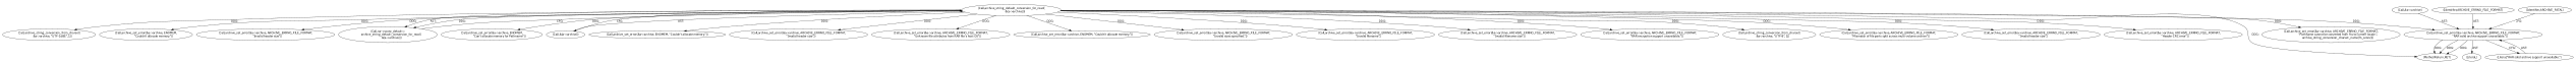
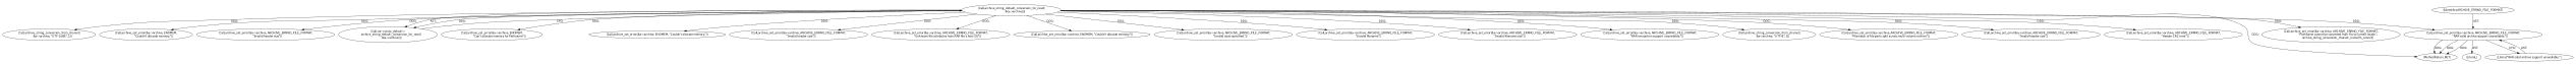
  digraph {
    fontname="IBM Plex Sans"
    node [fontname="IBM Plex Sans"]
    edge [fontname="IBM Plex Sans"]
    n1 [label="(Call,archive_set_error(&a->archive, ARCHIVE_ERRNO_FILE_FORMAT,\n                      \"RAR solid archive support unavailable.\"))"]
    n2 [label="(MethodReturn,RET)"]
    n3 [label="(Literal,)"]
    n4 [label="(Literal,\"RAR solid archive support unavailable.\")"]
    n5 [label="(Call,archive_string_default_conversion_for_read(\n            &(a->archive)))"]
    n6 [label="(Call,archive_set_error(&a->archive, ARCHIVE_ERRNO_FILE_FORMAT,\n                      \"Pathname cannot be converted from %s to current locale.\",\n                      archive_string_conversion_charset_name(fn_sconv)))"]
    n7 [label="(Call,archive_string_conversion_from_charset(\n           &a->archive, \"UTF-16BE\", 1))"]
    n8 [label="(Call,archive_set_error(&a->archive, ENOMEM,\n                        \"Couldn't allocate memory.\"))"]
    n9 [label="(Call,archive_set_error(&a->archive, ARCHIVE_ERRNO_FILE_FORMAT,\n      \"Invalid header size\"))"]
    n10 [label="(Call,rar->sconv_default =\n          archive_string_default_conversion_for_read(\n            &(a->archive)))"]
    n11 [label="(Call,archive_set_error(&a->archive, ENOMEM,\n                        \"Can't allocate memory for Pathname\"))"]
-   n12 [label="(Call,&(a->archive))"]
    n13 [label="(Call,archive_set_error(&a->archive, ENOMEM, \"Couldn't allocate memory.\"))"]
    n14 [label="(Call,archive_set_error(&a->archive, ARCHIVE_ERRNO_FILE_FORMAT,\n        \"Invalid header size\"))"]
    n15 [label="(Call,archive_set_error(&a->archive, ARCHIVE_ERRNO_FILE_FORMAT,\n                      \"Unknown file attributes from RAR file's host OS\"))"]
    n16 [label="(Call,archive_set_error(&a->archive, ENOMEM, \"Couldn't allocate memory.\"))"]
    n17 [label="(Call,archive_set_error(&a->archive, ARCHIVE_ERRNO_FILE_FORMAT,\n                      \"Invalid sizes specified.\"))"]
    n18 [label="(Call,archive_set_error(&a->archive, ARCHIVE_ERRNO_FILE_FORMAT,\n          \"Invalid filename\"))"]
    n19 [label="(Call,archive_set_error(&a->archive, ARCHIVE_ERRNO_FILE_FORMAT,\n      \"Invalid filename size\"))"]
    n20 [label="(Call,archive_set_error(&a->archive, ARCHIVE_ERRNO_FILE_FORMAT,\n                      \"RAR encryption support unavailable.\"))"]
    n21 [label="(Call,archive_string_conversion_from_charset(\n           &a->archive, \"UTF-8\", 1))"]
    n22 [label="(Call,archive_set_error(&a->archive, ARCHIVE_ERRNO_FILE_FORMAT,\n      \"Mismatch of file parts split across multi-volume archive\"))"]
    n23 [label="(Call,archive_set_error(&a->archive, ARCHIVE_ERRNO_FILE_FORMAT,\n        \"Invalid header size\"))"]
    n24 [label="(Call,archive_set_error(&a->archive, ARCHIVE_ERRNO_FILE_FORMAT,\n      \"Header CRC error\"))"]
-   n25 [label="(Call,&a->archive)"]
    n26 [label="(Identifier,ARCHIVE_ERRNO_FILE_FORMAT)"]
-   n27 [label="(Identifier,ARCHIVE_FATAL)"]
    n1 -> n2 [label="DDG: "]
    n1 -> n2 [label="DDG: "]
    n1 -> n2 [label="DDG: "]
    n1 -> n3 [label="AST: "]
    n1 -> n4 [label="CFG: "]
    n4 -> n1 [label="AST: "]
    n5 -> n1 [label="DDG: "]
    n5 -> n2 [label="DDG: "]
    n5 -> n6 [label="DDG: "]
    n5 -> n7 [label="DDG: "]
    n5 -> n8 [label="DDG: "]
    n5 -> n9 [label="DDG: "]
    n5 -> n10 [label="AST: "]
    n5 -> n10 [label="DDG: "]
    n5 -> n11 [label="DDG: "]
-   n5 -> n12 [label="CFG: "]
    n5 -> n13 [label="DDG: "]
    n5 -> n14 [label="DDG: "]
    n5 -> n15 [label="DDG: "]
    n5 -> n16 [label="DDG: "]
    n5 -> n17 [label="DDG: "]
    n5 -> n18 [label="DDG: "]
    n5 -> n19 [label="DDG: "]
    n5 -> n20 [label="DDG: "]
    n5 -> n21 [label="DDG: "]
    n5 -> n22 [label="DDG: "]
    n5 -> n23 [label="DDG: "]
    n5 -> n24 [label="DDG: "]
    n10 -> n5 [label="CFG: "]
-   n12 -> n5 [label="AST: "]
-   n25 -> n1 [label="AST: "]
    n26 -> n1 [label="AST: "]
-   n27 -> n1 [label="CFG: "]
  }
